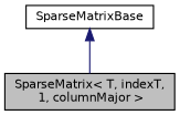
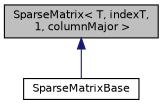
  digraph {
    node [color=black fontname=Helvetica fontsize=10 shape=record style=filled]
    n1 [fillcolor=grey75 fontcolor=black height=0.2 label="SparseMatrix\< T, indexT,\l 1, columnMajor \>" width=0.4]
    n2 [fillcolor=white height=0.2 label=SparseMatrixBase width=0.4]
-   n2 -> n1 [color=midnightblue dir=back fontname=Helvetica fontsize=10 labelfontname=Helvetica labelfontsize=10 style=solid]
+   n1 -> n2 [color=midnightblue dir=back fontname=Helvetica fontsize=10 labelfontname=Helvetica labelfontsize=10 style=solid]
  }
